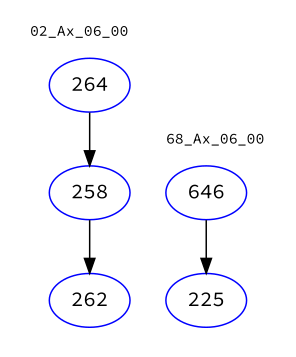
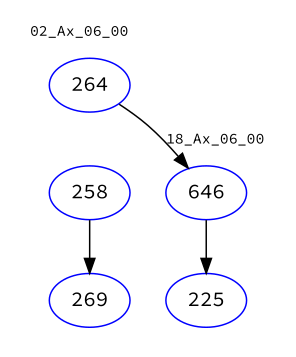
  digraph {
    fontname="Source Code Pro"
    node [color=blue fontname="Source Code Pro"]
    edge [color=black fontname="Source Code Pro"]
    n1 [label=646]
    n2 [label=225]
    n3 [label=264]
    n4 [label=258]
-   n5 [label=262]
+   n5 [label=269]
    subgraph cluster_1 {
      color=white
      fontsize=10
-     label="68_Ax_06_00"
+     label="18_Ax_06_00"
      n1
      n2
    }
    subgraph cluster_2 {
      color=white
      fontsize=10
      label="02_Ax_06_00"
      n3
      n4
      n5
    }
    n1 -> n2
-   n3 -> n4
+   n3 -> n1
    n4 -> n5
  }
